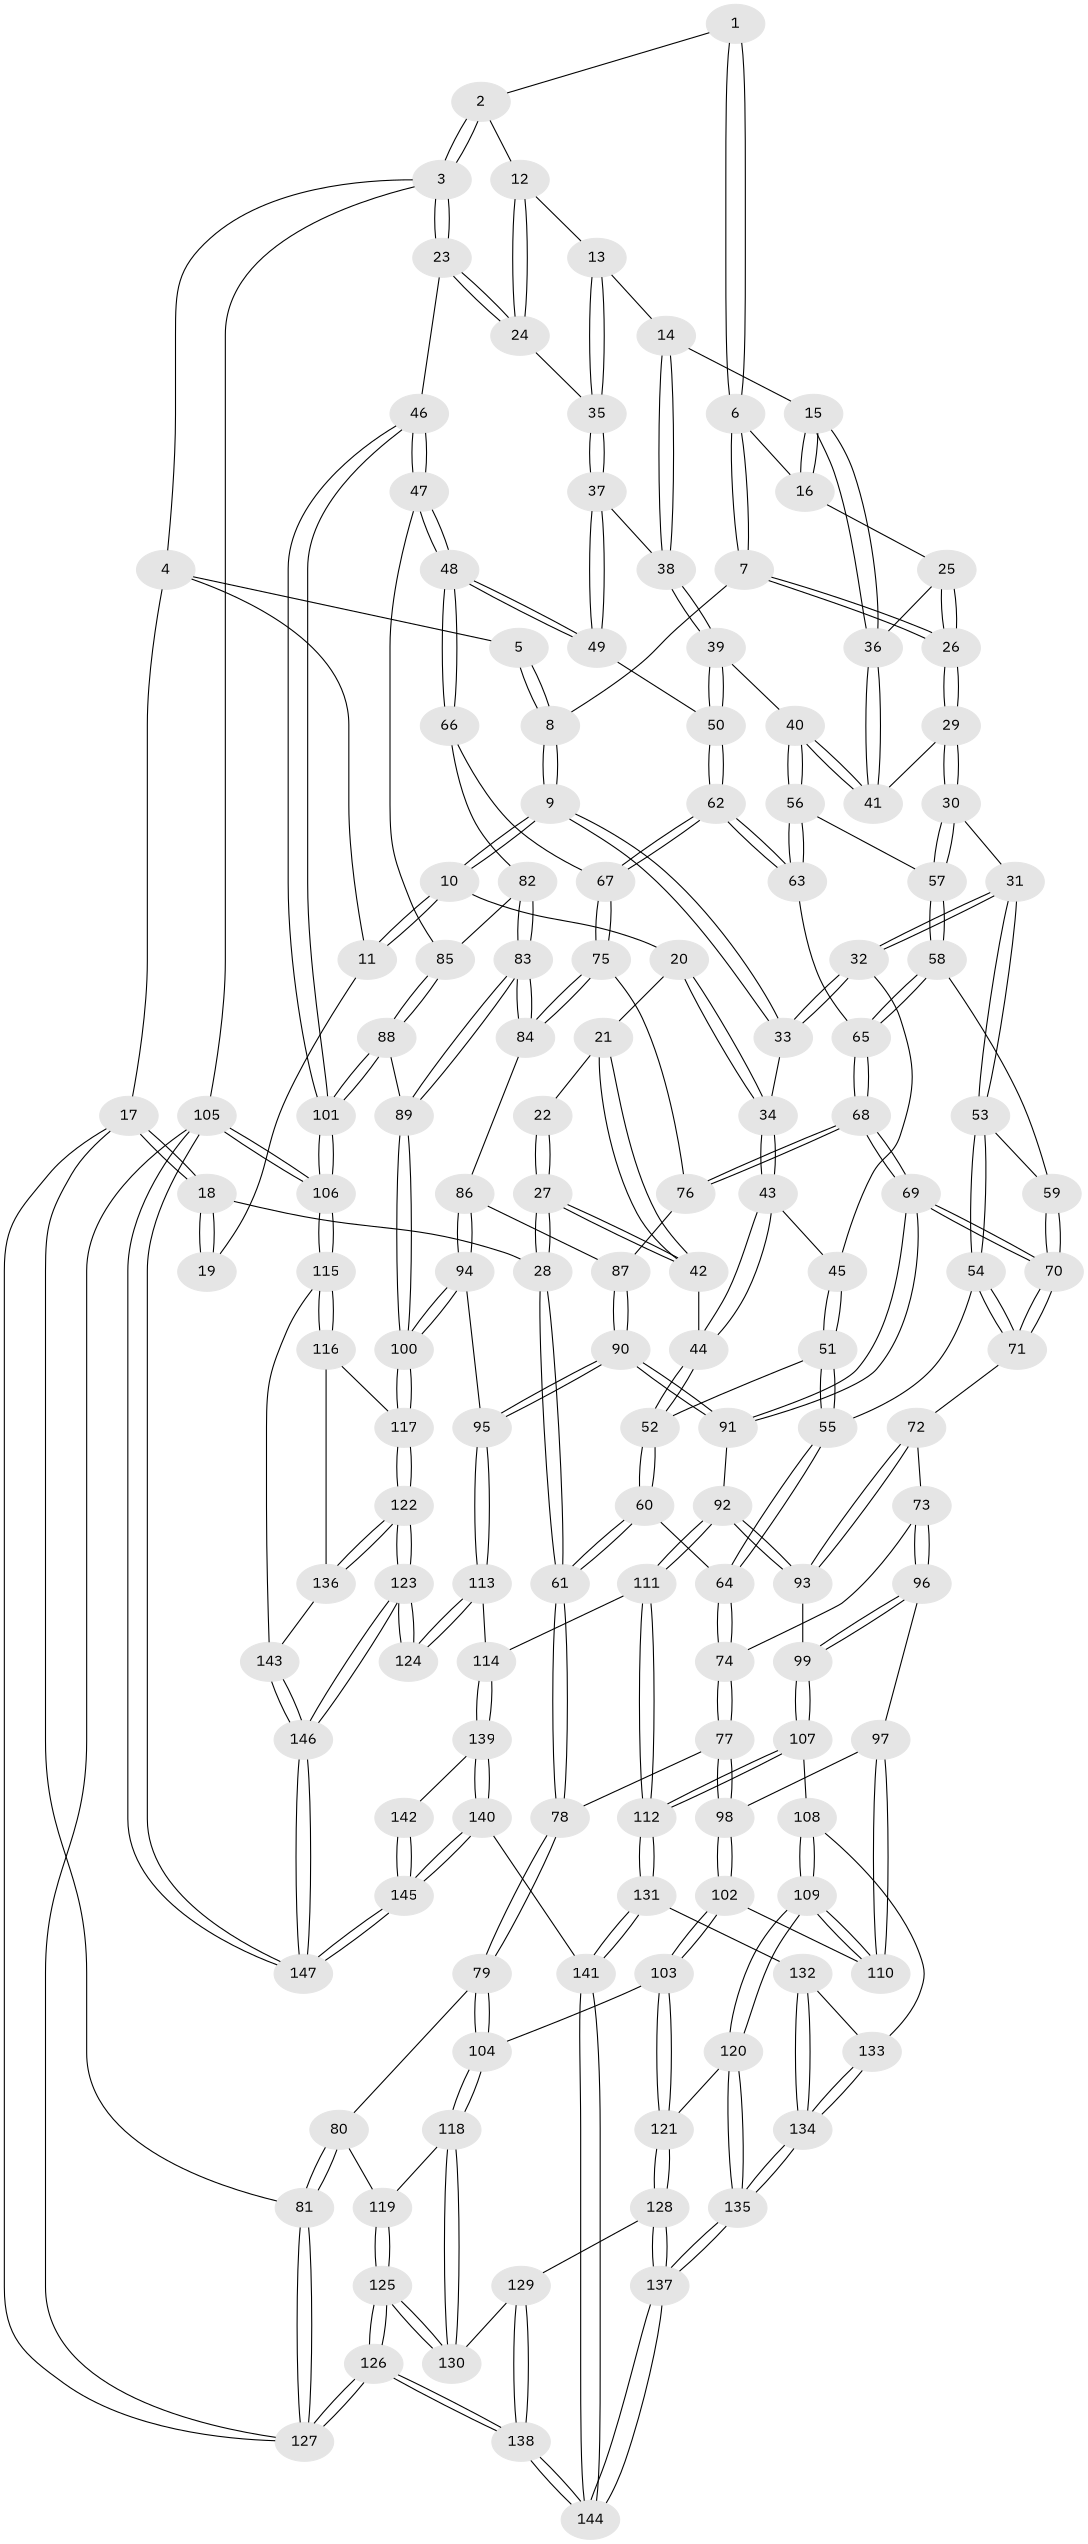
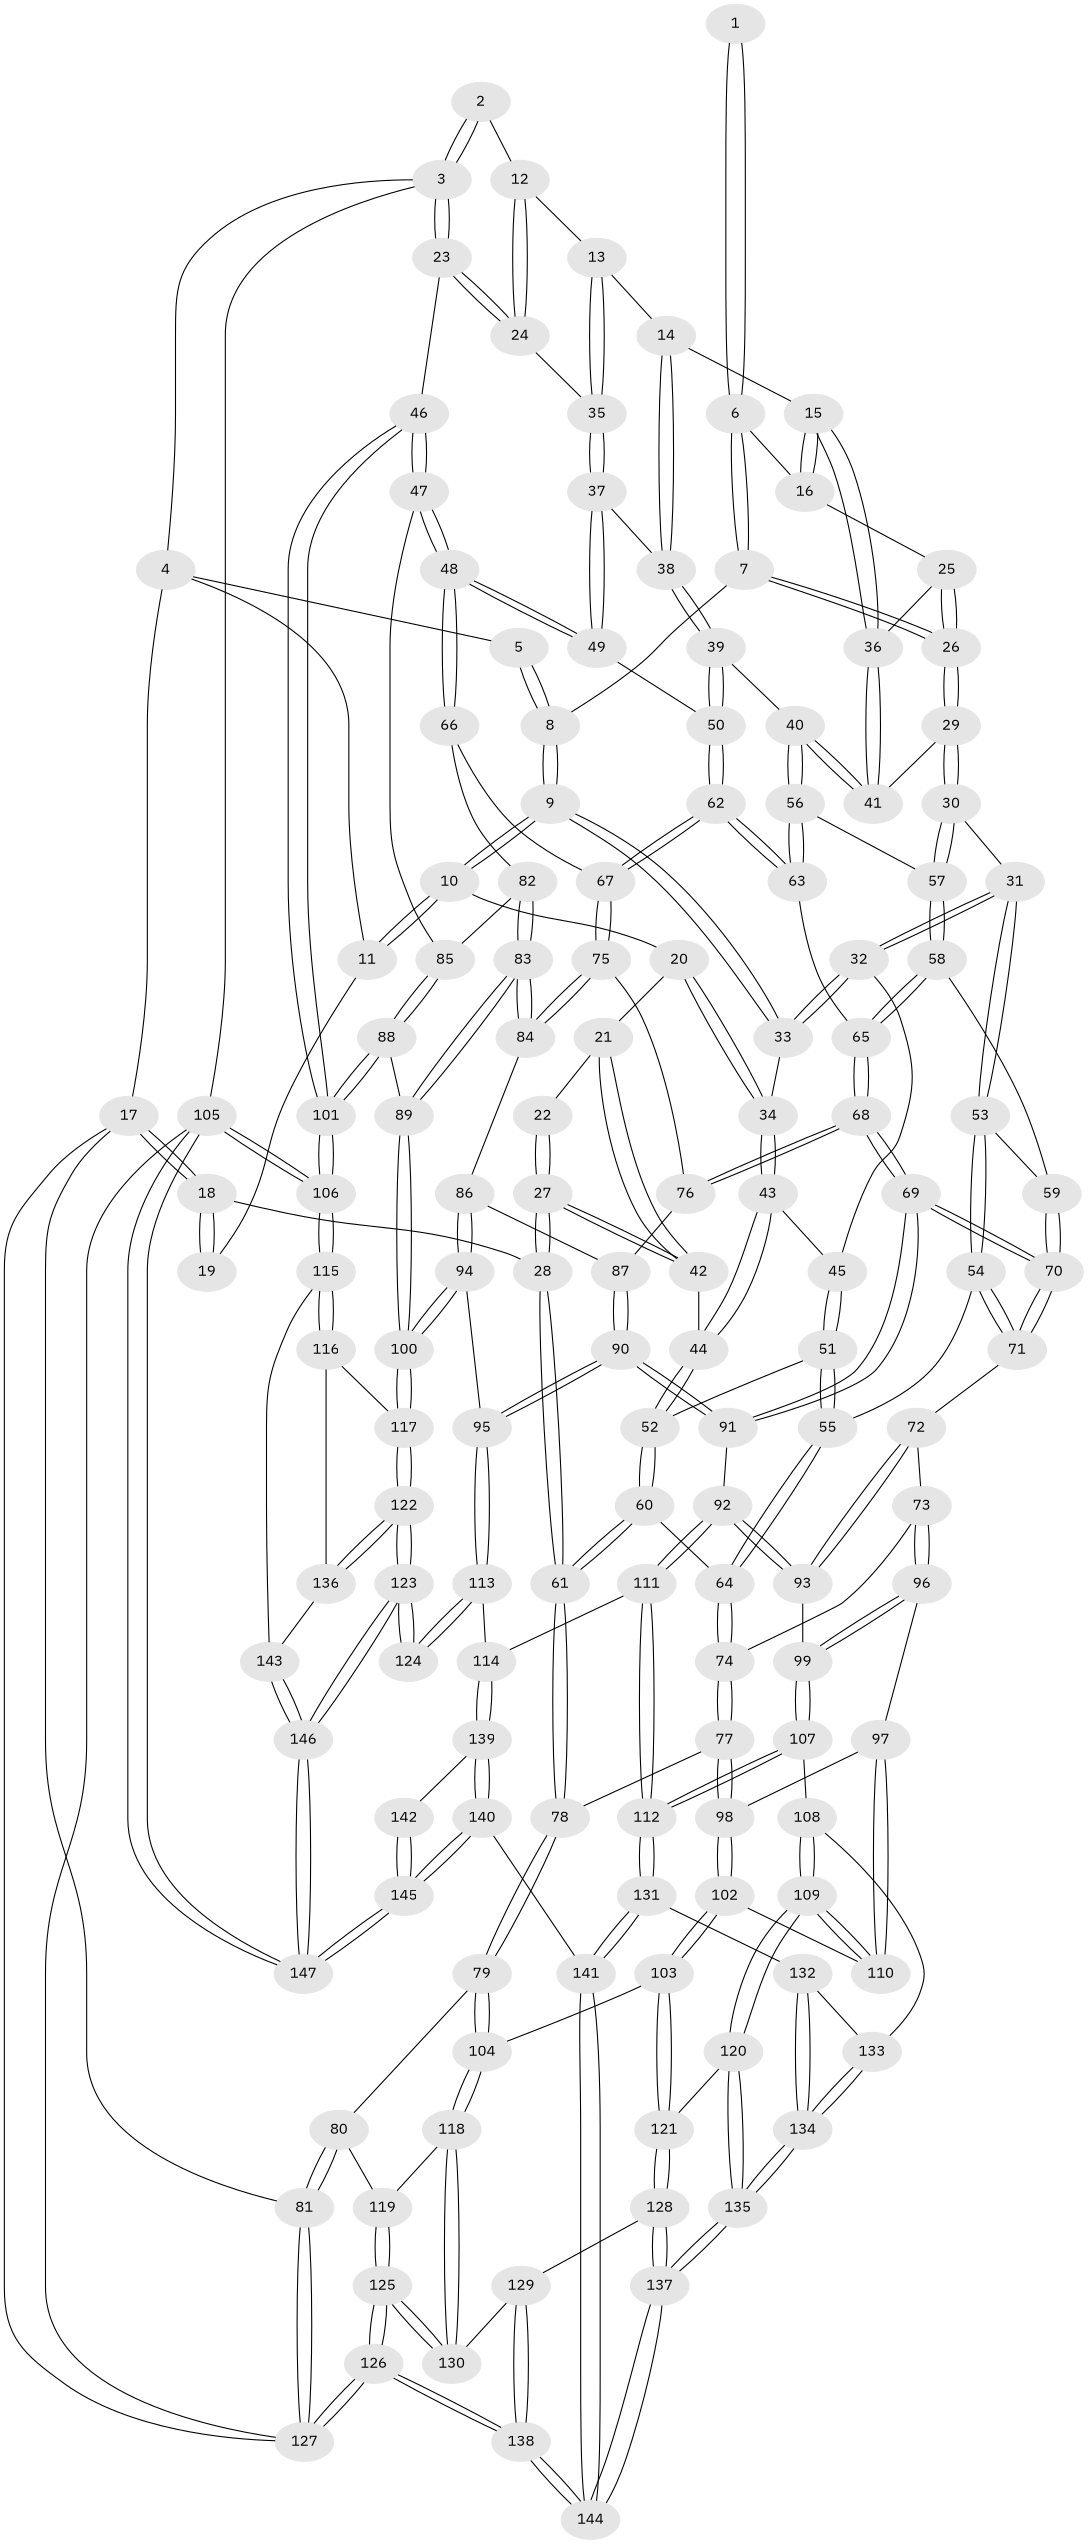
  graph {
    fontname="IBM Plex Sans"
    node [color=gray90 fontname="IBM Plex Sans" style=filled]
    edge [fontname="IBM Plex Sans"]
    1
    2
    6
    3
    12
    7
    16
    4
    23
    105
    13
    24
    5
    11
    17
    46
    127
    106
    147
    8
    19
    18
    81
    9
    26
    25
    29
    10
    33
    20
    34
    21
    14
    35
    15
    38
    37
    36
    39
    41
    28
    61
    22
    27
    42
    43
    44
    47
    101
    30
    78
    31
    57
    32
    53
    58
    45
    54
    59
    51
    49
    50
    40
    56
    62
    63
    52
    60
    55
    48
    85
    66
    88
    67
    82
    64
    71
    70
    72
    74
    65
    68
    79
    75
    77
    69
    76
    83
    84
    91
    87
    92
    73
    93
    96
    99
    97
    98
    86
    90
    102
    80
    104
    119
    118
    125
    89
    100
    94
    95
    117
    113
    111
    112
    114
    107
    124
    110
    103
    108
    122
    115
    121
    128
    130
    116
    143
    109
    133
    131
    120
    134
    135
    139
    132
    141
    142
    140
    136
    146
    123
    126
    137
    129
    145
    138
    144
-   1 -- 2
    1 -- 6
    1 -- 6
    2 -- 3
    2 -- 3
    2 -- 12
    6 -- 7
    6 -- 7
    6 -- 16
    3 -- 4
    3 -- 23
    3 -- 23
    3 -- 105
    12 -- 13
    12 -- 24
    12 -- 24
    7 -- 8
    7 -- 26
    7 -- 26
    16 -- 25
    4 -- 5
    4 -- 11
    4 -- 17
    23 -- 24
    23 -- 24
    23 -- 46
    105 -- 127
    105 -- 106
    105 -- 106
    105 -- 147
    105 -- 147
    13 -- 14
    13 -- 35
    13 -- 35
    24 -- 35
    5 -- 8
    5 -- 8
    11 -- 19
    17 -- 127
    17 -- 18
    17 -- 18
    17 -- 81
    46 -- 47
    46 -- 47
    46 -- 101
    46 -- 101
    106 -- 115
    106 -- 115
    8 -- 9
    8 -- 9
    18 -- 19
    18 -- 19
    18 -- 28
    81 -- 127
    81 -- 127
    9 -- 10
    9 -- 10
    9 -- 33
    9 -- 33
    26 -- 29
    26 -- 29
    25 -- 26
    25 -- 26
    25 -- 36
    29 -- 41
    29 -- 30
    29 -- 30
    10 -- 11
    10 -- 11
    10 -- 20
    33 -- 34
    20 -- 34
    20 -- 34
    20 -- 21
    34 -- 43
    34 -- 43
    21 -- 22
    21 -- 42
    21 -- 42
    14 -- 15
    14 -- 38
    14 -- 38
    35 -- 37
    35 -- 37
    15 -- 16
    15 -- 16
    15 -- 36
    15 -- 36
    38 -- 39
    38 -- 39
    37 -- 38
    37 -- 49
    37 -- 49
    36 -- 41
    36 -- 41
    39 -- 50
    39 -- 50
    39 -- 40
    28 -- 61
    28 -- 61
    61 -- 78
    61 -- 78
    22 -- 27
    22 -- 27
    27 -- 28
    27 -- 28
    27 -- 42
    27 -- 42
    42 -- 44
    43 -- 44
    43 -- 44
    43 -- 45
    44 -- 52
    44 -- 52
    47 -- 48
    47 -- 48
    47 -- 85
    101 -- 106
    101 -- 106
    30 -- 31
    30 -- 57
    30 -- 57
    78 -- 79
    78 -- 79
    31 -- 32
    31 -- 32
    31 -- 53
    31 -- 53
    57 -- 58
    57 -- 58
    32 -- 33
    32 -- 33
    32 -- 45
    53 -- 54
    53 -- 54
    53 -- 59
    58 -- 59
    58 -- 65
    58 -- 65
    45 -- 51
    45 -- 51
    54 -- 55
    54 -- 71
    54 -- 71
    59 -- 70
    59 -- 70
    51 -- 52
    51 -- 55
    51 -- 55
    49 -- 50
    50 -- 62
    50 -- 62
    40 -- 41
    40 -- 41
    40 -- 56
    40 -- 56
    56 -- 57
    56 -- 63
    56 -- 63
    62 -- 63
    62 -- 63
    62 -- 67
    62 -- 67
    63 -- 65
    52 -- 60
    52 -- 60
    60 -- 61
    60 -- 61
    60 -- 64
    55 -- 64
    55 -- 64
    48 -- 49
    48 -- 49
    48 -- 66
    48 -- 66
    85 -- 88
    85 -- 88
    66 -- 67
    66 -- 82
    88 -- 101
    88 -- 101
    88 -- 89
    67 -- 75
    67 -- 75
    82 -- 85
    82 -- 83
    82 -- 83
    64 -- 74
    64 -- 74
    71 -- 72
    70 -- 71
    70 -- 71
    72 -- 73
    72 -- 93
    72 -- 93
    74 -- 77
    74 -- 77
    65 -- 68
    65 -- 68
    68 -- 69
    68 -- 69
    68 -- 76
    68 -- 76
    79 -- 80
    79 -- 104
    79 -- 104
    75 -- 76
    75 -- 84
    75 -- 84
    77 -- 78
    77 -- 98
    77 -- 98
    69 -- 70
    69 -- 70
    69 -- 91
    69 -- 91
    76 -- 87
    83 -- 84
    83 -- 84
    83 -- 89
    83 -- 89
    84 -- 86
    91 -- 92
    87 -- 90
    87 -- 90
    92 -- 93
    92 -- 93
    92 -- 111
    92 -- 111
    73 -- 74
    73 -- 96
    73 -- 96
    93 -- 99
    96 -- 99
    96 -- 99
    96 -- 97
    99 -- 107
    99 -- 107
    97 -- 98
    97 -- 110
    97 -- 110
    98 -- 102
    98 -- 102
    86 -- 87
    86 -- 94
    86 -- 94
    90 -- 91
    90 -- 91
    90 -- 95
    90 -- 95
    102 -- 110
    102 -- 103
    102 -- 103
    80 -- 81
    80 -- 81
    80 -- 119
    104 -- 118
    104 -- 118
    119 -- 125
    119 -- 125
    118 -- 119
    118 -- 130
    118 -- 130
    125 -- 130
    125 -- 130
    125 -- 126
    125 -- 126
    89 -- 100
    89 -- 100
    100 -- 117
    100 -- 117
    94 -- 100
    94 -- 100
    94 -- 95
    95 -- 113
    95 -- 113
    117 -- 122
    117 -- 122
    113 -- 114
    113 -- 124
    113 -- 124
    111 -- 112
    111 -- 112
    111 -- 114
    112 -- 131
    112 -- 131
    114 -- 139
    114 -- 139
    107 -- 112
    107 -- 112
    107 -- 108
    103 -- 104
    103 -- 121
    103 -- 121
    108 -- 109
    108 -- 109
    108 -- 133
    122 -- 136
    122 -- 136
    122 -- 123
    122 -- 123
    115 -- 116
    115 -- 116
    115 -- 143
    121 -- 128
    121 -- 128
    128 -- 137
    128 -- 137
    128 -- 129
    116 -- 117
    116 -- 136
    143 -- 146
    143 -- 146
    109 -- 110
    109 -- 110
    109 -- 120
    109 -- 120
    133 -- 134
    133 -- 134
    131 -- 132
    131 -- 141
    131 -- 141
    120 -- 121
    120 -- 135
    120 -- 135
    134 -- 135
    134 -- 135
    135 -- 137
    135 -- 137
    139 -- 142
    139 -- 140
    139 -- 140
    132 -- 133
    132 -- 134
    132 -- 134
    141 -- 144
    141 -- 144
    142 -- 145
    142 -- 145
    140 -- 141
    140 -- 145
    140 -- 145
    136 -- 143
    146 -- 147
    146 -- 147
    123 -- 124
    123 -- 124
    123 -- 146
    123 -- 146
    126 -- 127
    126 -- 127
    126 -- 138
    126 -- 138
    137 -- 144
    137 -- 144
    129 -- 130
    129 -- 138
    129 -- 138
    145 -- 147
    145 -- 147
    138 -- 144
    138 -- 144
  }
